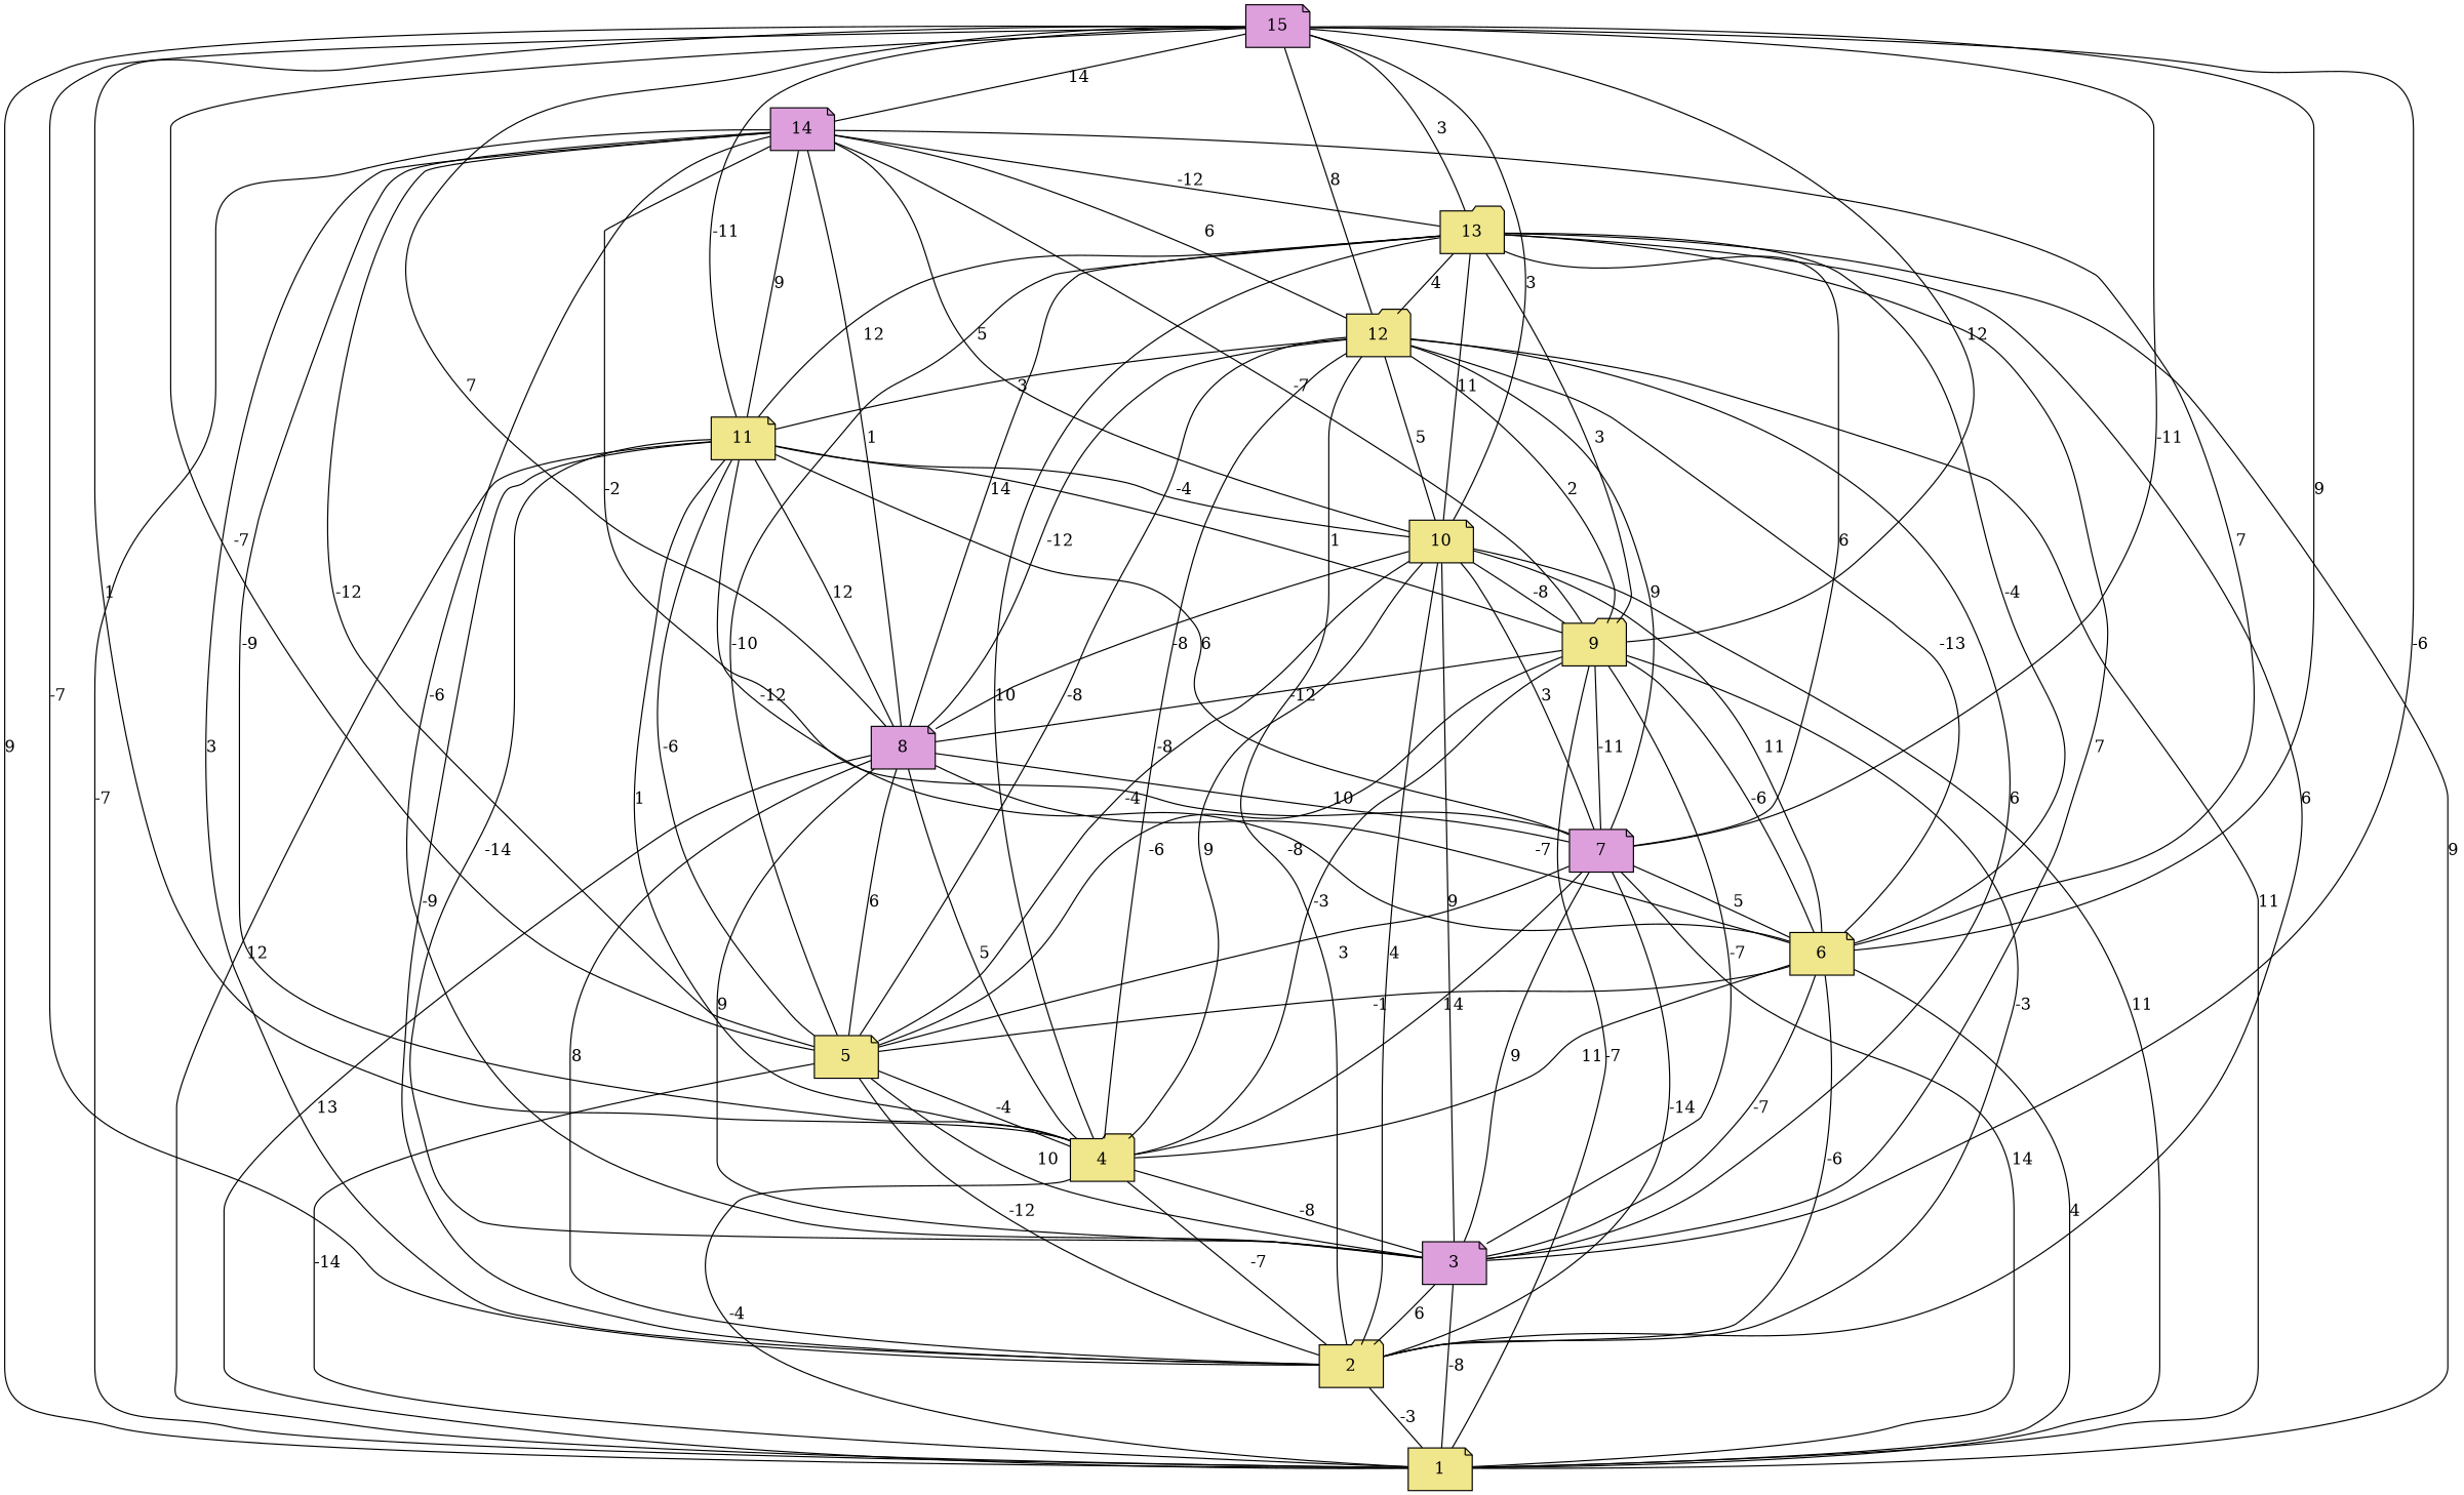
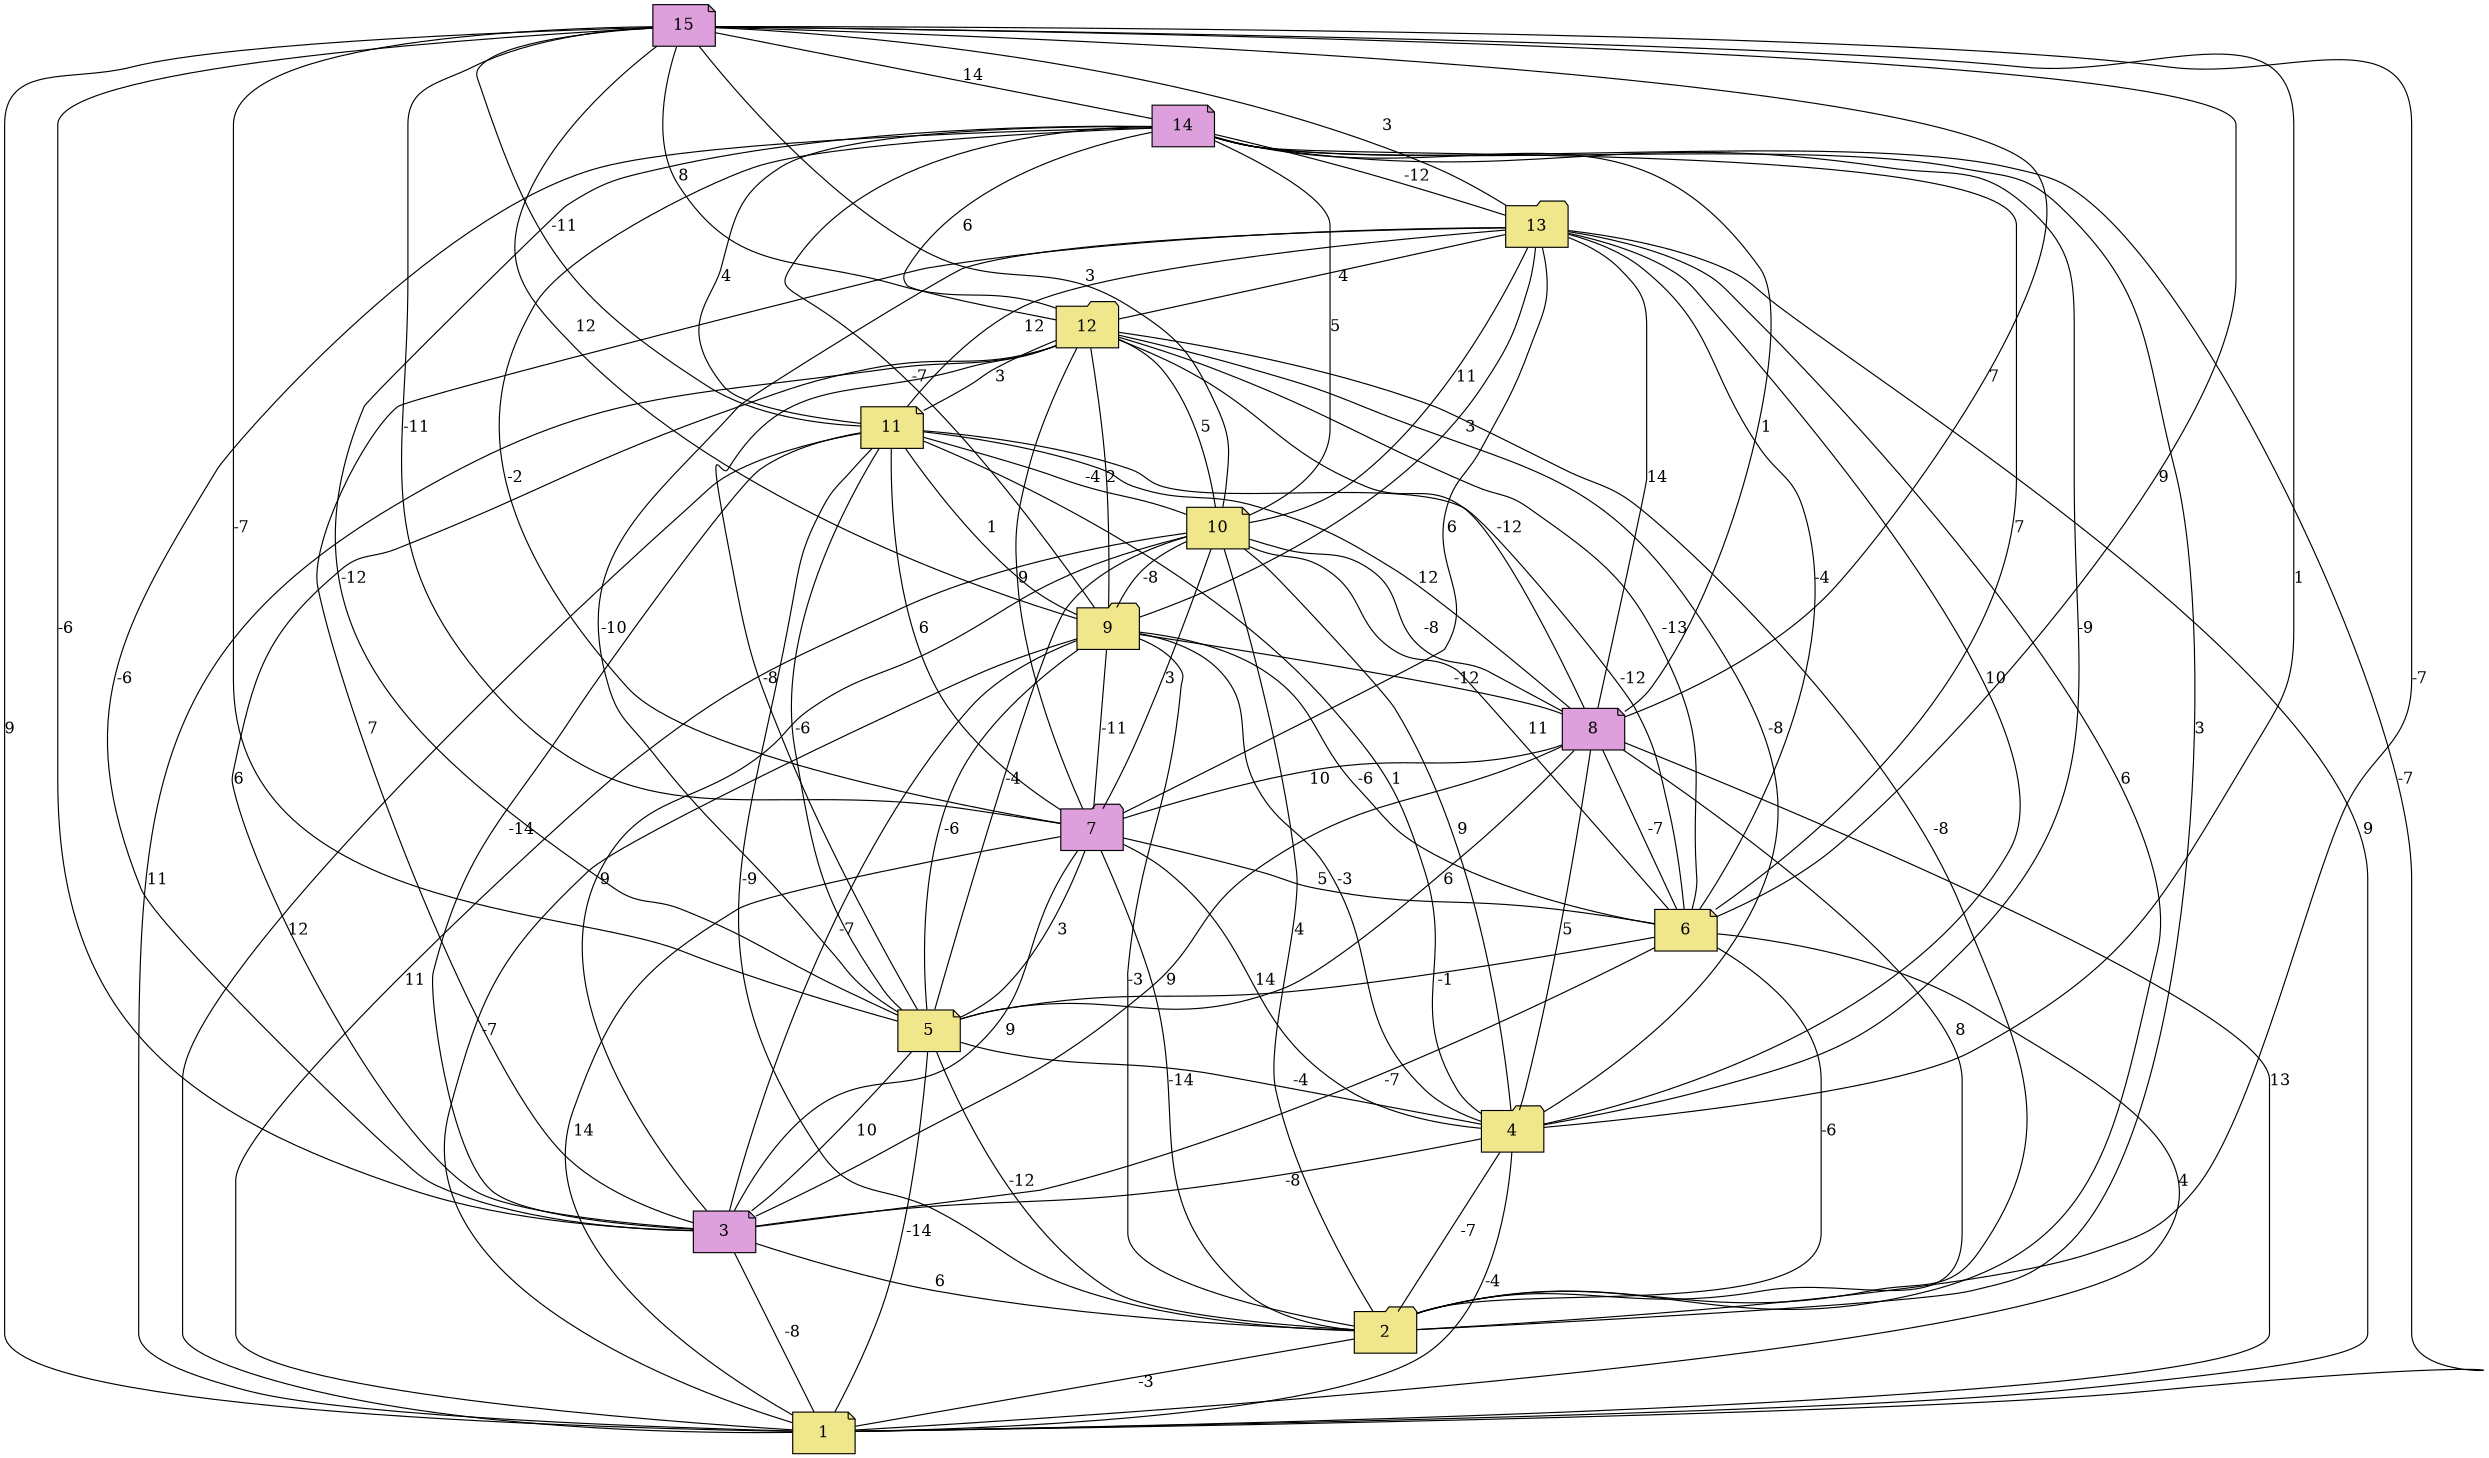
  graph {
    fontname="Helvetica,Arial,sans-serif"
    node [fillcolor=khaki shape=note style=filled]
    15 [fillcolor=plum]
    1
    2 [shape=folder]
    3 [fillcolor=plum]
    4 [shape=folder]
    5
    6
-   7 [fillcolor=plum]
+   7 [fillcolor=plum shape=folder]
    8 [fillcolor=plum]
    9 [shape=folder]
    10
    11
    12 [shape=folder]
    13 [shape=folder]
    14 [fillcolor=plum]
    15 -- 1 [label=9]
    15 -- 2 [label=-7]
    15 -- 3 [label=-6]
    15 -- 4 [label=1]
    15 -- 5 [label=-7]
    15 -- 6 [label=9]
    15 -- 7 [label=-11]
    15 -- 8 [label=7]
    15 -- 9 [label=12]
    15 -- 10 [label=3]
    15 -- 11 [label=-11]
    15 -- 12 [label=8]
    15 -- 13 [label=3]
    15 -- 14 [label=14]
    2 -- 1 [label=-3]
    3 -- 1 [label=-8]
    3 -- 2 [label=6]
    4 -- 1 [label=-4]
    4 -- 2 [label=-7]
    4 -- 3 [label=-8]
    5 -- 1 [label=-14]
    5 -- 2 [label=-12]
    5 -- 3 [label=10]
    5 -- 4 [label=-4]
    6 -- 1 [label=4]
    6 -- 2 [label=-6]
    6 -- 3 [label=-7]
-   6 -- 4 [label=11]
    6 -- 5 [label=-1]
    7 -- 1 [label=14]
    7 -- 2 [label=-14]
    7 -- 3 [label=9]
    7 -- 4 [label=14]
    7 -- 5 [label=3]
    7 -- 6 [label=5]
    8 -- 1 [label=13]
    8 -- 2 [label=8]
    8 -- 3 [label=9]
    8 -- 4 [label=5]
    8 -- 5 [label=6]
    8 -- 6 [label=-7]
    8 -- 7 [label=10]
    9 -- 1 [label=-7]
    9 -- 2 [label=-3]
    9 -- 3 [label=-7]
    9 -- 4 [label=-3]
    9 -- 5 [label=-6]
    9 -- 6 [label=-6]
    9 -- 7 [label=-11]
    9 -- 8 [label=-12]
    10 -- 1 [label=11]
    10 -- 2 [label=4]
    10 -- 3 [label=9]
    10 -- 4 [label=9]
    10 -- 5 [label=-4]
    10 -- 6 [label=11]
    10 -- 7 [label=3]
    10 -- 8 [label=-8]
    10 -- 9 [label=-8]
    11 -- 1 [label=12]
    11 -- 2 [label=-9]
    11 -- 3 [label=-14]
    11 -- 4 [label=1]
    11 -- 5 [label=-6]
    11 -- 6 [label=-12]
    11 -- 7 [label=6]
    11 -- 8 [label=12]
    11 -- 9 [label=1]
    11 -- 10 [label=-4]
    12 -- 1 [label=11]
    12 -- 2 [label=-8]
    12 -- 3 [label=6]
    12 -- 4 [label=-8]
    12 -- 5 [label=-8]
    12 -- 6 [label=-13]
    12 -- 7 [label=9]
    12 -- 8 [label=-12]
    12 -- 9 [label=2]
    12 -- 10 [label=5]
    12 -- 11 [label=3]
    13 -- 1 [label=9]
    13 -- 2 [label=6]
    13 -- 3 [label=7]
    13 -- 4 [label=10]
    13 -- 5 [label=-10]
    13 -- 6 [label=-4]
    13 -- 7 [label=6]
    13 -- 8 [label=14]
    13 -- 9 [label=3]
    13 -- 10 [label=11]
    13 -- 11 [label=12]
    13 -- 12 [label=4]
    14 -- 1 [label=-7]
    14 -- 2 [label=3]
    14 -- 3 [label=-6]
    14 -- 4 [label=-9]
    14 -- 5 [label=-12]
    14 -- 6 [label=7]
    14 -- 7 [label=-2]
    14 -- 8 [label=1]
    14 -- 9 [label=-7]
    14 -- 10 [label=5]
-   14 -- 11 [label=9]
+   14 -- 11 [label=4]
    14 -- 12 [label=6]
    14 -- 13 [label=-12]
  }
